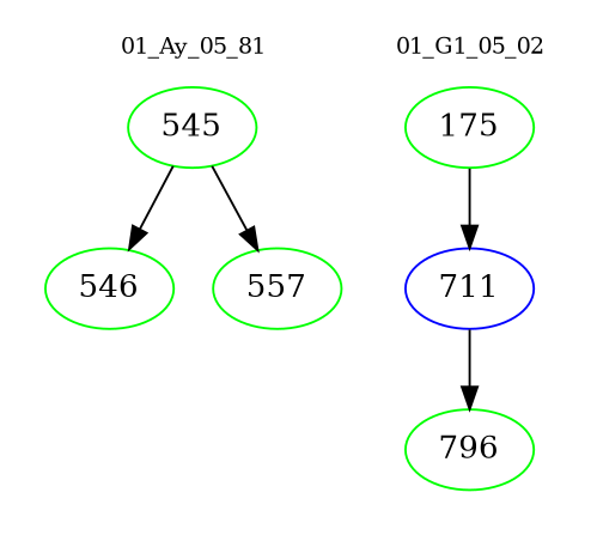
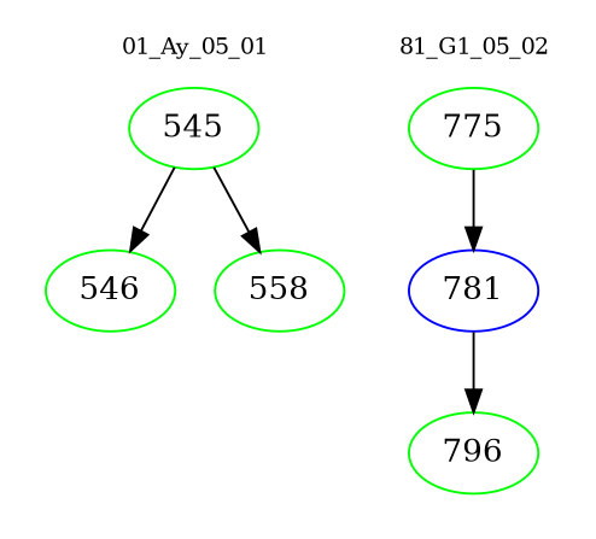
  digraph {
    node [color=green]
    edge [color=black]
    n1 [label=546]
    n2 [label=545]
-   n3 [label=557]
-   n4 [label=175]
-   n5 [color=blue label=711]
+   n3 [label=558]
+   n4 [label=775]
+   n5 [color=blue label=781]
    n6 [label=796]
    subgraph cluster_1 {
      color=white
      fontsize=10
-     label="01_Ay_05_81"
+     label="01_Ay_05_01"
      n1
      n2
      n3
    }
    subgraph cluster_2 {
      color=white
      fontsize=10
-     label="01_G1_05_02"
+     label="81_G1_05_02"
      n4
      n5
      n6
    }
    n2 -> n1
    n2 -> n3
    n4 -> n5
    n5 -> n6
  }
